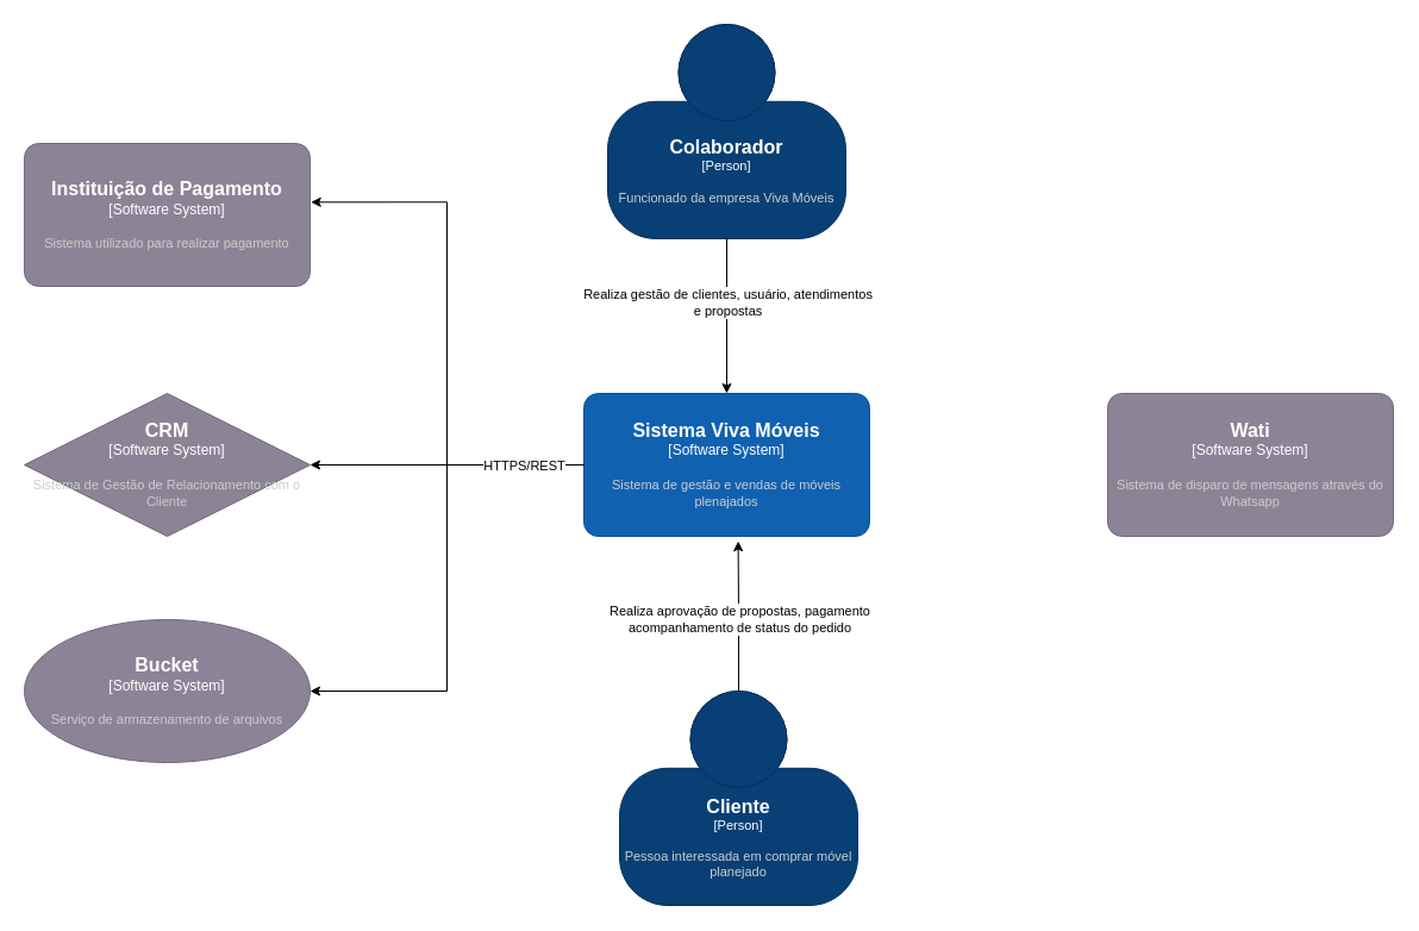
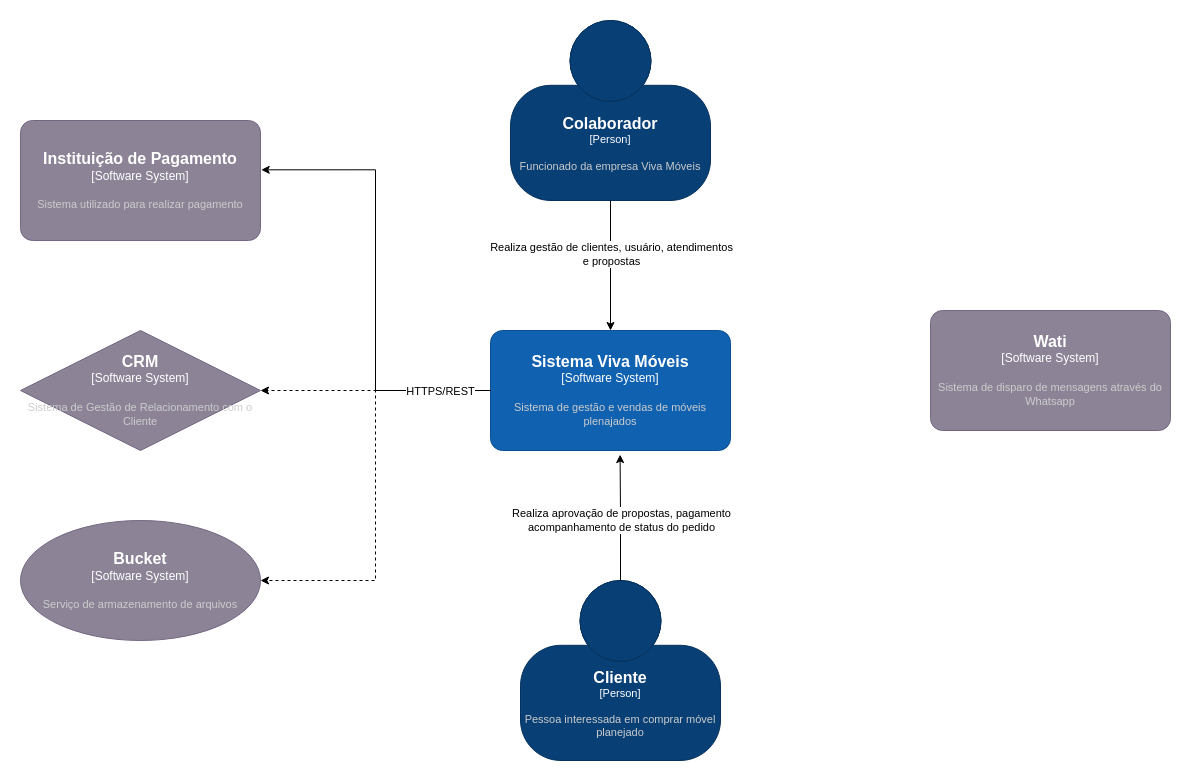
  <mxCell id="0" />
  <mxCell id="1" parent="0" />
  <mxCell id="2" value="&lt;font style=&quot;font-size: 16px&quot;&gt;&lt;b&gt;Colaborador&lt;/b&gt;&lt;/font&gt;&lt;div&gt;[Person]&lt;/div&gt;&lt;br&gt;&lt;div&gt;&lt;font style=&quot;font-size: 11px&quot;&gt;&lt;font color=&quot;#cccccc&quot;&gt;Funcionado da empresa Viva Móveis&lt;/font&gt;&lt;/div&gt;" style="html=1;fontSize=11;dashed=0;whiteSpace=wrap;fillColor=#083F75;strokeColor=#06315C;fontColor=#ffffff;shape=mxgraph.c4.person2;align=center;metaEdit=1;points=[[0.5,0,0],[1,0.5,0],[1,0.75,0],[0.75,1,0],[0.5,1,0],[0.25,1,0],[0,0.75,0],[0,0.5,0]];resizable=0;" vertex="1" parent="1"><mxGeometry x="510" y="20" width="200" height="180" as="geometry" /></mxCell>
  <mxCell id="3" value="&lt;font style=&quot;font-size: 16px&quot;&gt;&lt;b&gt;Cliente&lt;/b&gt;&lt;/font&gt;&lt;div&gt;[Person]&lt;/div&gt;&lt;br&gt;&lt;div&gt;&lt;font style=&quot;font-size: 11px&quot;&gt;&lt;font color=&quot;#cccccc&quot;&gt;Pessoa interessada em comprar móvel planejado&lt;/font&gt;&lt;/div&gt;" style="html=1;fontSize=11;dashed=0;whiteSpace=wrap;fillColor=#083F75;strokeColor=#06315C;fontColor=#ffffff;shape=mxgraph.c4.person2;align=center;metaEdit=1;points=[[0.5,0,0],[1,0.5,0],[1,0.75,0],[0.75,1,0],[0.5,1,0],[0.25,1,0],[0,0.75,0],[0,0.5,0]];resizable=0;" vertex="1" parent="1"><mxGeometry x="520" y="580" width="200" height="180" as="geometry" /></mxCell>
  <mxCell id="4" value="&lt;font style=&quot;font-size: 16px&quot;&gt;&lt;b&gt;Sistema Viva Móveis&lt;/b&gt;&lt;/font&gt;&lt;div&gt;[Software System]&lt;/div&gt;&lt;br&gt;&lt;div&gt;&lt;font style=&quot;font-size: 11px&quot;&gt;&lt;font color=&quot;#cccccc&quot;&gt;Sistema de gestão e vendas de móveis plenajados&lt;/font&gt;&lt;/div&gt;" style="rounded=1;whiteSpace=wrap;html=1;labelBackgroundColor=none;fillColor=#1061B0;fontColor=#ffffff;align=center;arcSize=10;strokeColor=#0D5091;metaEdit=1;resizable=0;points=[[0.25,0,0],[0.5,0,0],[0.75,0,0],[1,0.25,0],[1,0.5,0],[1,0.75,0],[0.75,1,0],[0.5,1,0],[0.25,1,0],[0,0.75,0],[0,0.5,0],[0,0.25,0]];" vertex="1" parent="1"><mxGeometry x="490" y="330" width="240" height="120" as="geometry" /></mxCell>
  <mxCell id="5" value="&lt;font style=&quot;font-size: 16px&quot;&gt;&lt;b&gt;Instituição de Pagamento&lt;/b&gt;&lt;/font&gt;&lt;div&gt;[Software System]&lt;/div&gt;&lt;br&gt;&lt;div&gt;&lt;font style=&quot;font-size: 11px&quot;&gt;&lt;font color=&quot;#cccccc&quot;&gt;Sistema utilizado para realizar pagamento&lt;/font&gt;&lt;/div&gt;" style="rounded=1;whiteSpace=wrap;html=1;labelBackgroundColor=none;fillColor=#8C8496;fontColor=#ffffff;align=center;arcSize=10;strokeColor=#736782;metaEdit=1;resizable=0;points=[[0.25,0,0],[0.5,0,0],[0.75,0,0],[1,0.25,0],[1,0.5,0],[1,0.75,0],[0.75,1,0],[0.5,1,0],[0.25,1,0],[0,0.75,0],[0,0.5,0],[0,0.25,0]];" vertex="1" parent="1"><mxGeometry x="20" y="120" width="240" height="120" as="geometry" /></mxCell>
  <mxCell id="6" value="&lt;font style=&quot;font-size: 16px&quot;&gt;&lt;b&gt;CRM&lt;/b&gt;&lt;/font&gt;&lt;div&gt;[Software System]&lt;/div&gt;&lt;br&gt;&lt;div&gt;&lt;font style=&quot;font-size: 11px&quot;&gt;&lt;font color=&quot;#cccccc&quot;&gt;Sistema de Gestão de Relacionamento com o Cliente&lt;/font&gt;&lt;/div&gt;" style="rhombus;whiteSpace=wrap;html=1;labelBackgroundColor=none;fillColor=#8C8496;fontColor=#ffffff;align=center;arcSize=10;strokeColor=#736782;metaEdit=1;resizable=0;points=[[0.25,0,0],[0.5,0,0],[0.75,0,0],[1,0.25,0],[1,0.5,0],[1,0.75,0],[0.75,1,0],[0.5,1,0],[0.25,1,0],[0,0.75,0],[0,0.5,0],[0,0.25,0]];" vertex="1" parent="1"><mxGeometry x="20" y="330" width="240" height="120" as="geometry" /></mxCell>
  <mxCell id="7" value="&lt;font style=&quot;font-size: 16px&quot;&gt;&lt;b&gt;Bucket&lt;/b&gt;&lt;/font&gt;&lt;div&gt;[Software System]&lt;/div&gt;&lt;br&gt;&lt;div&gt;&lt;font style=&quot;font-size: 11px&quot;&gt;&lt;font color=&quot;#cccccc&quot;&gt;Serviço de armazenamento de arquivos&lt;/font&gt;&lt;/div&gt;" style="ellipse;whiteSpace=wrap;html=1;labelBackgroundColor=none;fillColor=#8C8496;fontColor=#ffffff;align=center;arcSize=10;strokeColor=#736782;metaEdit=1;resizable=0;points=[[0.25,0,0],[0.5,0,0],[0.75,0,0],[1,0.25,0],[1,0.5,0],[1,0.75,0],[0.75,1,0],[0.5,1,0],[0.25,1,0],[0,0.75,0],[0,0.5,0],[0,0.25,0]];" vertex="1" parent="1"><mxGeometry x="20" y="520" width="240" height="120" as="geometry" /></mxCell>
- <mxCell id="8" value="&lt;font style=&quot;font-size: 16px&quot;&gt;&lt;b&gt;Wati&lt;/b&gt;&lt;/font&gt;&lt;div&gt;[Software System]&lt;/div&gt;&lt;br&gt;&lt;div&gt;&lt;font style=&quot;font-size: 11px&quot;&gt;&lt;font color=&quot;#cccccc&quot;&gt;Sistema de disparo de mensagens através do Whatsapp&lt;/font&gt;&lt;/div&gt;" style="rounded=1;whiteSpace=wrap;html=1;labelBackgroundColor=none;fillColor=#8C8496;fontColor=#ffffff;align=center;arcSize=10;strokeColor=#736782;metaEdit=1;resizable=0;points=[[0.25,0,0],[0.5,0,0],[0.75,0,0],[1,0.25,0],[1,0.5,0],[1,0.75,0],[0.75,1,0],[0.5,1,0],[0.25,1,0],[0,0.75,0],[0,0.5,0],[0,0.25,0]];" vertex="1" parent="1"><mxGeometry x="930" y="330" width="240" height="120" as="geometry" /></mxCell>
- <mxCell id="9" style="edgeStyle=orthogonalEdgeStyle;rounded=0;orthogonalLoop=1;jettySize=auto;html=1;entryX=1;entryY=0.5;entryDx=0;entryDy=0;entryPerimeter=0;" edge="1" parent="1" source="4" target="6"><mxGeometry relative="1" as="geometry" /></mxCell>
+ <mxCell id="8" value="&lt;font style=&quot;font-size: 16px&quot;&gt;&lt;b&gt;Wati&lt;/b&gt;&lt;/font&gt;&lt;div&gt;[Software System]&lt;/div&gt;&lt;br&gt;&lt;div&gt;&lt;font style=&quot;font-size: 11px&quot;&gt;&lt;font color=&quot;#cccccc&quot;&gt;Sistema de disparo de mensagens através do Whatsapp&lt;/font&gt;&lt;/div&gt;" style="rounded=1;whiteSpace=wrap;html=1;labelBackgroundColor=none;fillColor=#8C8496;fontColor=#ffffff;align=center;arcSize=10;strokeColor=#736782;metaEdit=1;resizable=0;points=[[0.25,0,0],[0.5,0,0],[0.75,0,0],[1,0.25,0],[1,0.5,0],[1,0.75,0],[0.75,1,0],[0.5,1,0],[0.25,1,0],[0,0.75,0],[0,0.5,0],[0,0.25,0]];" vertex="1" parent="1"><mxGeometry x="930" y="310" width="240" height="120" as="geometry" /></mxCell>
+ <mxCell id="9" style="edgeStyle=orthogonalEdgeStyle;rounded=0;orthogonalLoop=1;jettySize=auto;html=1;entryX=1;entryY=0.5;entryDx=0;entryDy=0;entryPerimeter=0;dashed=1;" edge="1" parent="1" source="4" target="6"><mxGeometry relative="1" as="geometry" /></mxCell>
  <mxCell id="10" style="edgeStyle=orthogonalEdgeStyle;rounded=0;orthogonalLoop=1;jettySize=auto;html=1;entryX=1.003;entryY=0.411;entryDx=0;entryDy=0;entryPerimeter=0;" edge="1" parent="1" source="4" target="5"><mxGeometry relative="1" as="geometry" /></mxCell>
- <mxCell id="11" style="edgeStyle=orthogonalEdgeStyle;rounded=0;orthogonalLoop=1;jettySize=auto;html=1;entryX=1;entryY=0.5;entryDx=0;entryDy=0;entryPerimeter=0;" edge="1" parent="1" source="4" target="7"><mxGeometry relative="1" as="geometry" /></mxCell>
+ <mxCell id="11" style="edgeStyle=orthogonalEdgeStyle;rounded=0;orthogonalLoop=1;jettySize=auto;html=1;entryX=1;entryY=0.5;entryDx=0;entryDy=0;entryPerimeter=0;dashed=1;" edge="1" parent="1" source="4" target="7"><mxGeometry relative="1" as="geometry" /></mxCell>
  <mxCell id="12" value="HTTPS/REST" style="edgeLabel;html=1;align=center;verticalAlign=middle;resizable=0;points=[];" vertex="1" connectable="0" parent="11"><mxGeometry x="-0.648" y="2" relative="1" as="geometry"><mxPoint x="23" y="-2" as="offset" /></mxGeometry></mxCell>
  <mxCell id="13" style="edgeStyle=orthogonalEdgeStyle;rounded=0;orthogonalLoop=1;jettySize=auto;html=1;entryX=0.54;entryY=1.034;entryDx=0;entryDy=0;entryPerimeter=0;" edge="1" parent="1" source="3" target="4"><mxGeometry relative="1" as="geometry" /></mxCell>
  <mxCell id="14" value="&lt;div&gt;Realiza aprovação de propostas, pagamento&lt;/div&gt;&lt;div&gt;acompanhamento de status do pedido&lt;/div&gt;" style="edgeLabel;html=1;align=center;verticalAlign=middle;resizable=0;points=[];" vertex="1" connectable="0" parent="13"><mxGeometry x="-0.045" relative="1" as="geometry"><mxPoint y="-1" as="offset" /></mxGeometry></mxCell>
  <mxCell id="15" style="edgeStyle=orthogonalEdgeStyle;rounded=0;orthogonalLoop=1;jettySize=auto;html=1;entryX=0.5;entryY=0;entryDx=0;entryDy=0;entryPerimeter=0;" edge="1" parent="1" source="2" target="4"><mxGeometry relative="1" as="geometry" /></mxCell>
  <mxCell id="16" value="&lt;div&gt;Realiza gestão de clientes, usuário, atendimentos&lt;/div&gt;&lt;div&gt;e propostas&lt;/div&gt;" style="edgeLabel;html=1;align=center;verticalAlign=middle;resizable=0;points=[];" vertex="1" connectable="0" parent="15"><mxGeometry x="-0.184" relative="1" as="geometry"><mxPoint as="offset" /></mxGeometry></mxCell>
